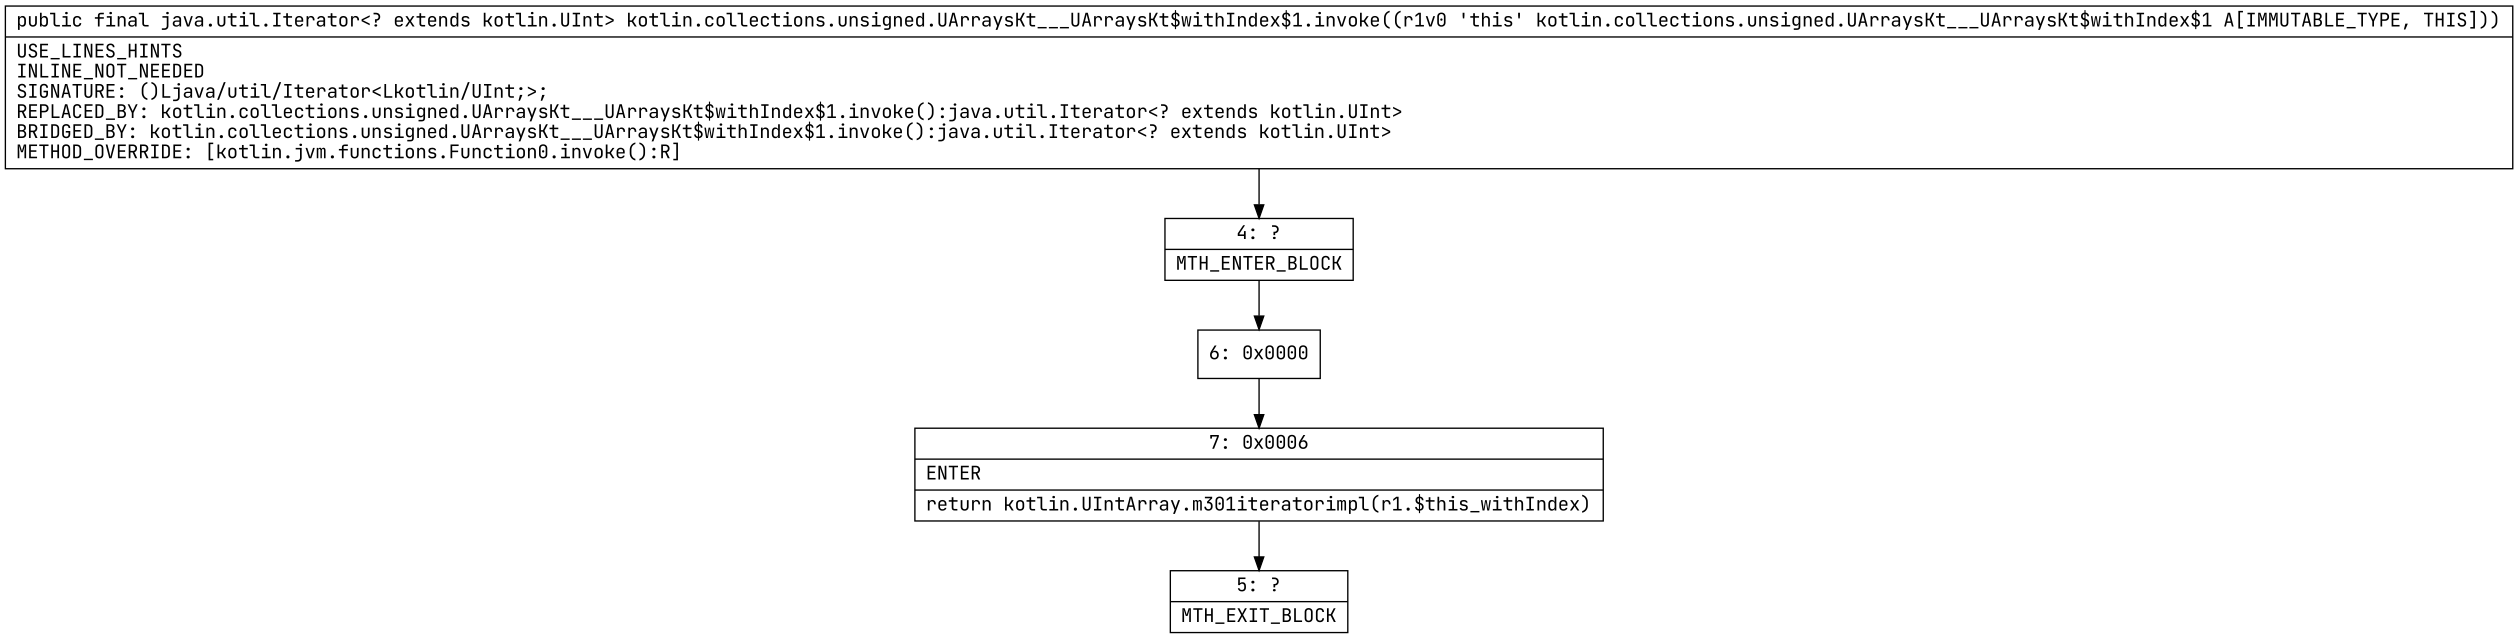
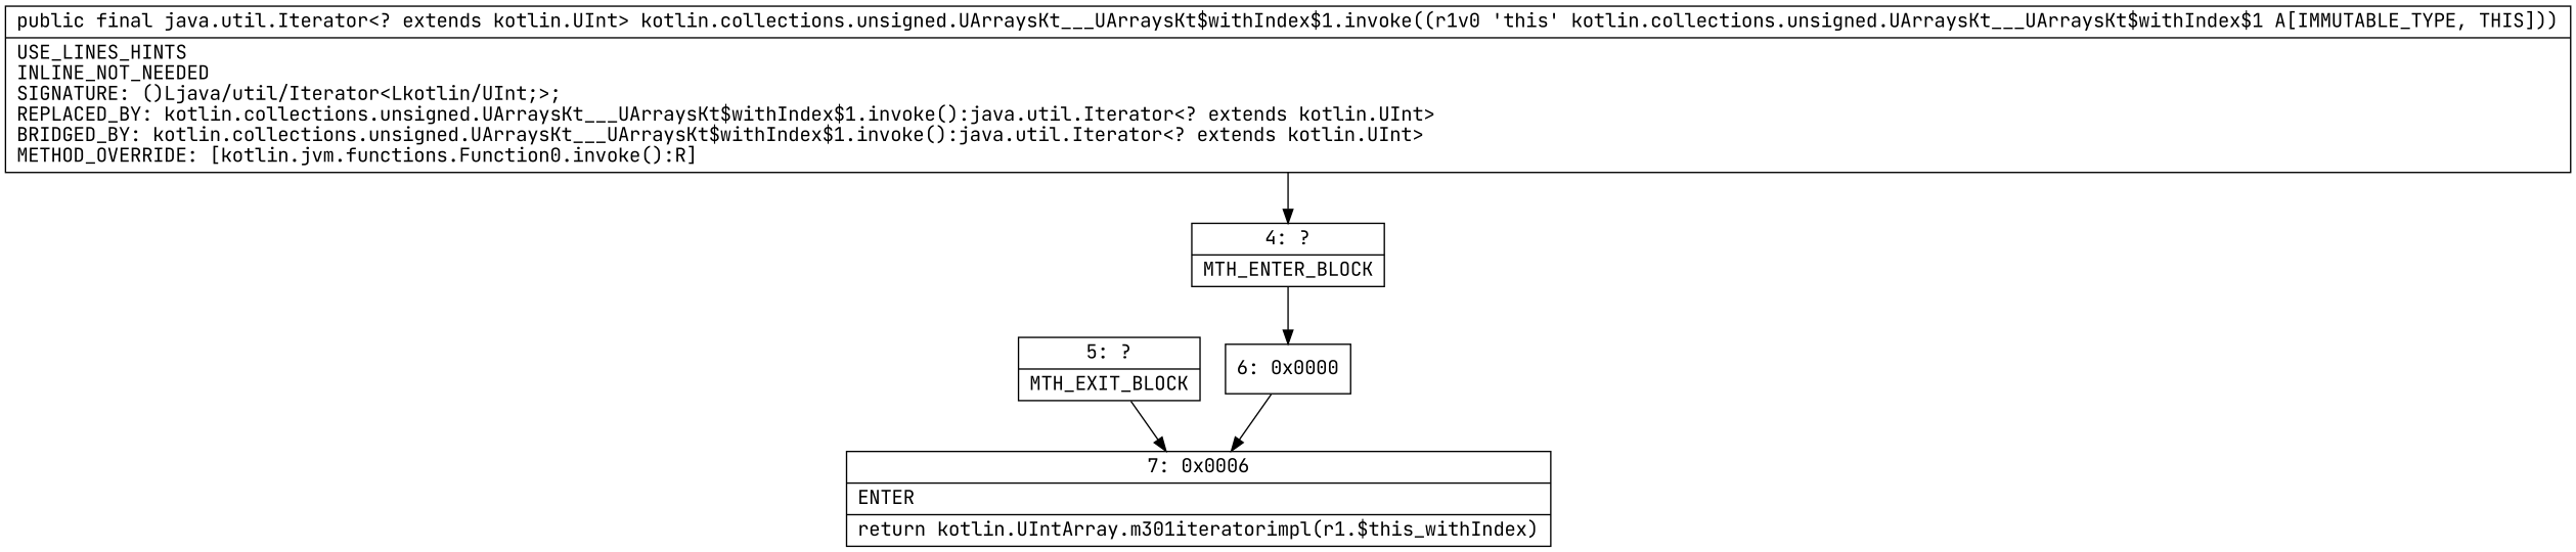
  digraph {
    fontname="JetBrains Mono"
    node [fontname="JetBrains Mono" shape=record]
    edge [fontname="JetBrains Mono"]
    n1 [label="{4\:\ ?|MTH_ENTER_BLOCK\l}"]
    n2 [label="{6\:\ 0x0000}"]
    n3 [label="{7\:\ 0x0006|ENTER\l|return kotlin.UIntArray.m301iteratorimpl(r1.$this_withIndex)\l}"]
    n4 [label="{5\:\ ?|MTH_EXIT_BLOCK\l}"]
    n5 [label="{public final java.util.Iterator\<? extends kotlin.UInt\> kotlin.collections.unsigned.UArraysKt___UArraysKt$withIndex$1.invoke((r1v0 'this' kotlin.collections.unsigned.UArraysKt___UArraysKt$withIndex$1 A[IMMUTABLE_TYPE, THIS]))  | USE_LINES_HINTS\lINLINE_NOT_NEEDED\lSIGNATURE: ()Ljava\/util\/Iterator\<Lkotlin\/UInt;\>;\lREPLACED_BY: kotlin.collections.unsigned.UArraysKt___UArraysKt$withIndex$1.invoke():java.util.Iterator\<? extends kotlin.UInt\>\lBRIDGED_BY: kotlin.collections.unsigned.UArraysKt___UArraysKt$withIndex$1.invoke():java.util.Iterator\<? extends kotlin.UInt\>\lMETHOD_OVERRIDE: [kotlin.jvm.functions.Function0.invoke():R]\l}"]
    n1 -> n2
    n2 -> n3
-   n3 -> n4
+   n4 -> n3
    n5 -> n1
  }
